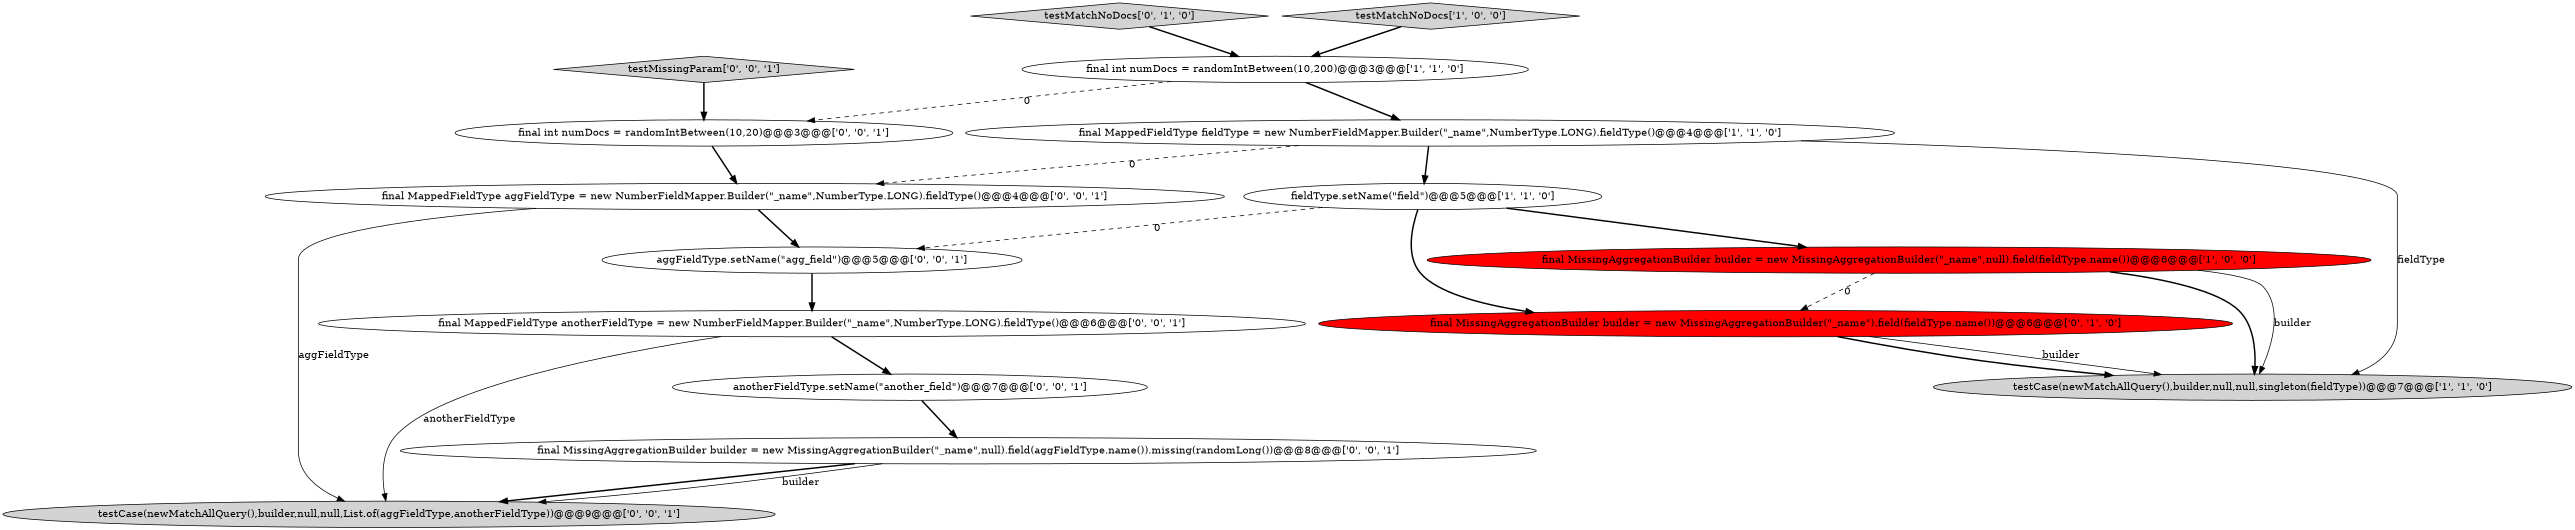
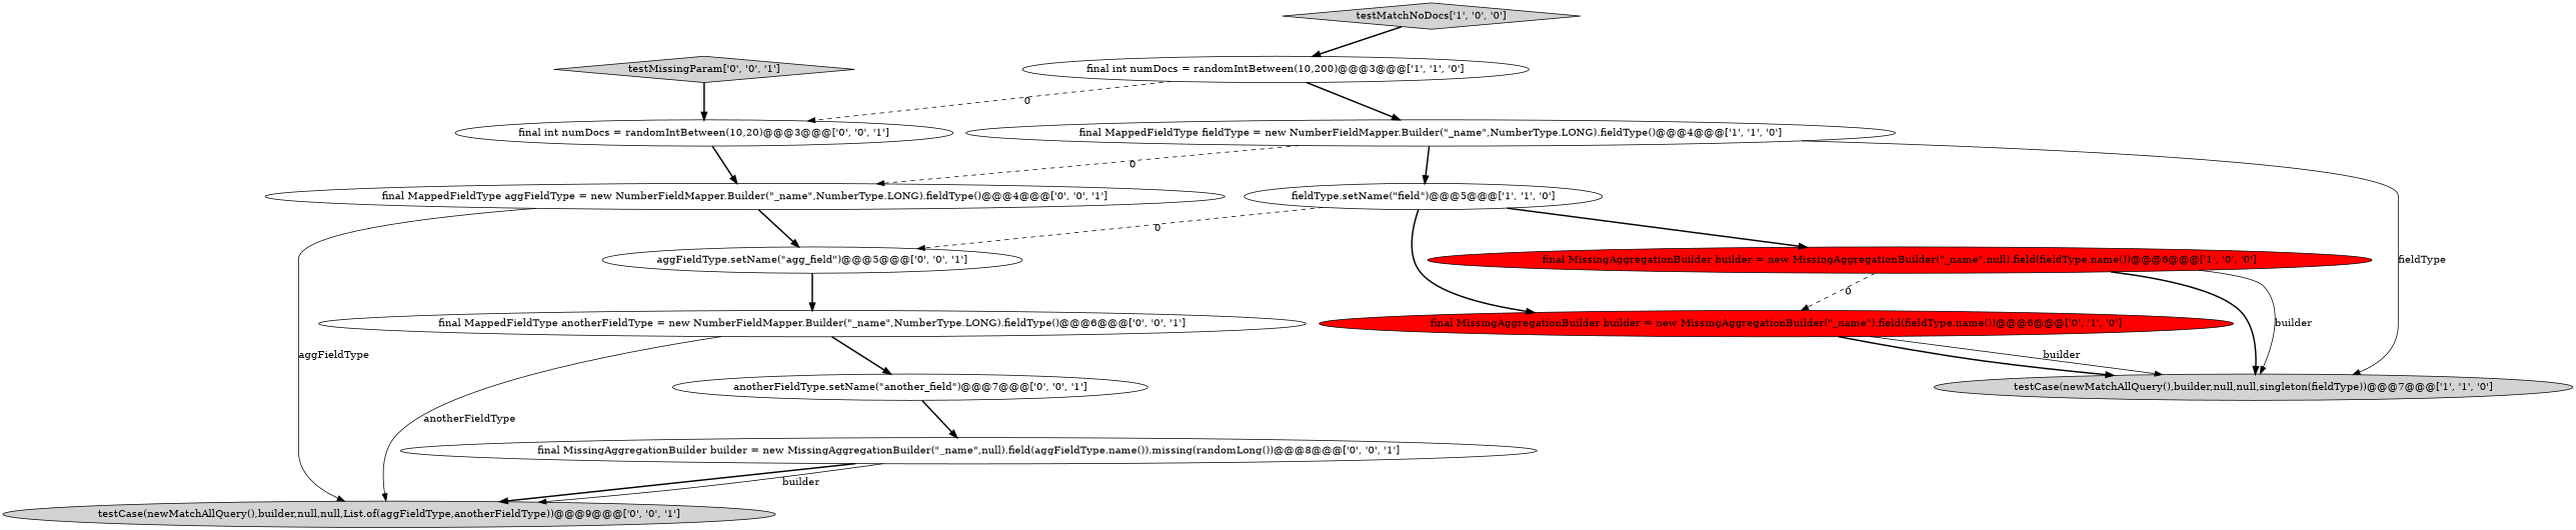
  digraph {
    node [fillcolor=white shape=ellipse style=filled]
    edge [style=bold]
    n1 [fillcolor=lightgray label="testCase(newMatchAllQuery(),builder,null,null,List.of(aggFieldType,anotherFieldType))@@@9@@@['0', '0', '1']"]
-   n2 [fillcolor=lightgray label="testMatchNoDocs['0', '1', '0']" shape=diamond]
    n3 [label="final int numDocs = randomIntBetween(10,200)@@@3@@@['1', '1', '0']"]
    n4 [label="final MissingAggregationBuilder builder = new MissingAggregationBuilder(\"_name\",null).field(aggFieldType.name()).missing(randomLong())@@@8@@@['0', '0', '1']"]
    n5 [fillcolor=lightgray label="testMissingParam['0', '0', '1']" shape=diamond]
    n6 [label="final int numDocs = randomIntBetween(10,20)@@@3@@@['0', '0', '1']"]
    n7 [label="anotherFieldType.setName(\"another_field\")@@@7@@@['0', '0', '1']"]
    n8 [fillcolor=lightgray label="testMatchNoDocs['1', '0', '0']" shape=diamond]
    n9 [label="final MappedFieldType fieldType = new NumberFieldMapper.Builder(\"_name\",NumberType.LONG).fieldType()@@@4@@@['1', '1', '0']"]
    n10 [label="final MappedFieldType anotherFieldType = new NumberFieldMapper.Builder(\"_name\",NumberType.LONG).fieldType()@@@6@@@['0', '0', '1']"]
    n11 [label="final MappedFieldType aggFieldType = new NumberFieldMapper.Builder(\"_name\",NumberType.LONG).fieldType()@@@4@@@['0', '0', '1']"]
    n12 [label="aggFieldType.setName(\"agg_field\")@@@5@@@['0', '0', '1']"]
    n13 [fillcolor=lightgray label="testCase(newMatchAllQuery(),builder,null,null,singleton(fieldType))@@@7@@@['1', '1', '0']"]
    n14 [fillcolor=red label="final MissingAggregationBuilder builder = new MissingAggregationBuilder(\"_name\").field(fieldType.name())@@@6@@@['0', '1', '0']"]
    n15 [label="fieldType.setName(\"field\")@@@5@@@['1', '1', '0']"]
    n16 [fillcolor=red label="final MissingAggregationBuilder builder = new MissingAggregationBuilder(\"_name\",null).field(fieldType.name())@@@6@@@['1', '0', '0']"]
-   n2 -> n3
    n3 -> n6 [label=0 style=dashed]
    n3 -> n9
    n4 -> n1
    n4 -> n1 [label=builder style=solid]
    n5 -> n6
    n6 -> n11
    n7 -> n4
    n8 -> n3
    n9 -> n11 [label=0 style=dashed]
    n9 -> n13 [label=fieldType style=solid]
    n9 -> n15
    n10 -> n1 [label=anotherFieldType style=solid]
    n10 -> n7
    n11 -> n1 [label=aggFieldType style=solid]
    n11 -> n12
    n12 -> n10
    n14 -> n13 [label=builder style=solid]
    n14 -> n13
    n15 -> n12 [label=0 style=dashed]
    n15 -> n14
    n15 -> n16
    n16 -> n13 [label=builder style=solid]
    n16 -> n13
    n16 -> n14 [label=0 style=dashed]
  }
